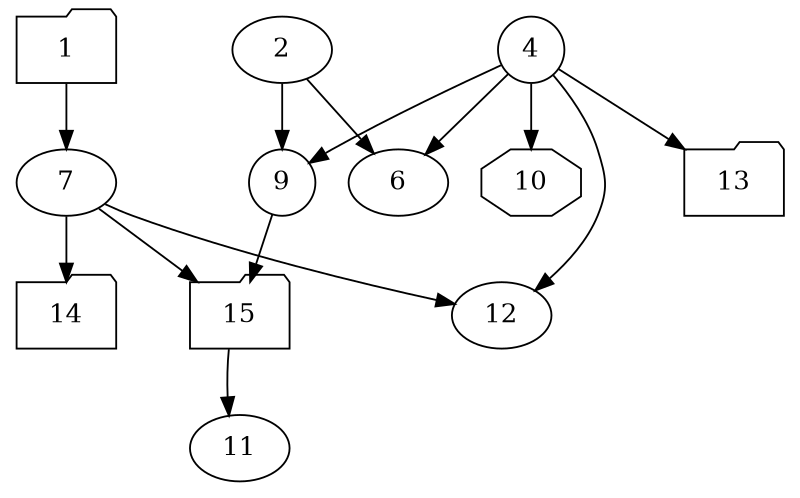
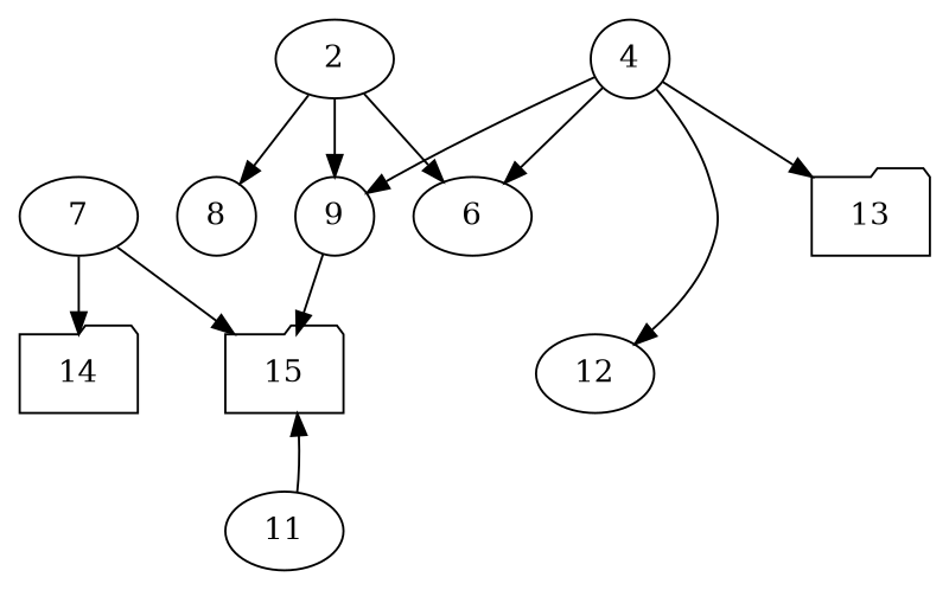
  digraph {
    node [alpha=0.13 shape=ellipse]
-   1 [alpha=0.12 expect_size=44510208 shape=folder]
    7 [alpha=0.03 expect_size=17950720]
    14 [expect_size=40297472 shape=folder]
    12 [expect_size=46766080]
    15 [alpha=0.16 expect_size=10326016 shape=folder]
    2 [alpha=0.03 expect_size=20149248]
    6 [alpha=0.11 expect_size=6646784]
+   8 [alpha=0.06 expect_size=27531264 shape=circle]
    9 [expect_size=34282496 shape=circle]
    13 [alpha=0.08 expect_size=6722560 shape=folder]
    11 [alpha=0.15 expect_size=18940928]
    4 [alpha=0.07 expect_size=47129600 shape=circle]
-   10 [alpha=0.08 expect_size=41195520 shape=octagon]
-   1 -> 7
    7 -> 14
-   7 -> 12
    7 -> 15
    2 -> 6
+   2 -> 8
    2 -> 9
    9 -> 15
-   15 -> 11
+   11 -> 15
    4 -> 12
    4 -> 6
    4 -> 9
    4 -> 13
-   4 -> 10
  }
